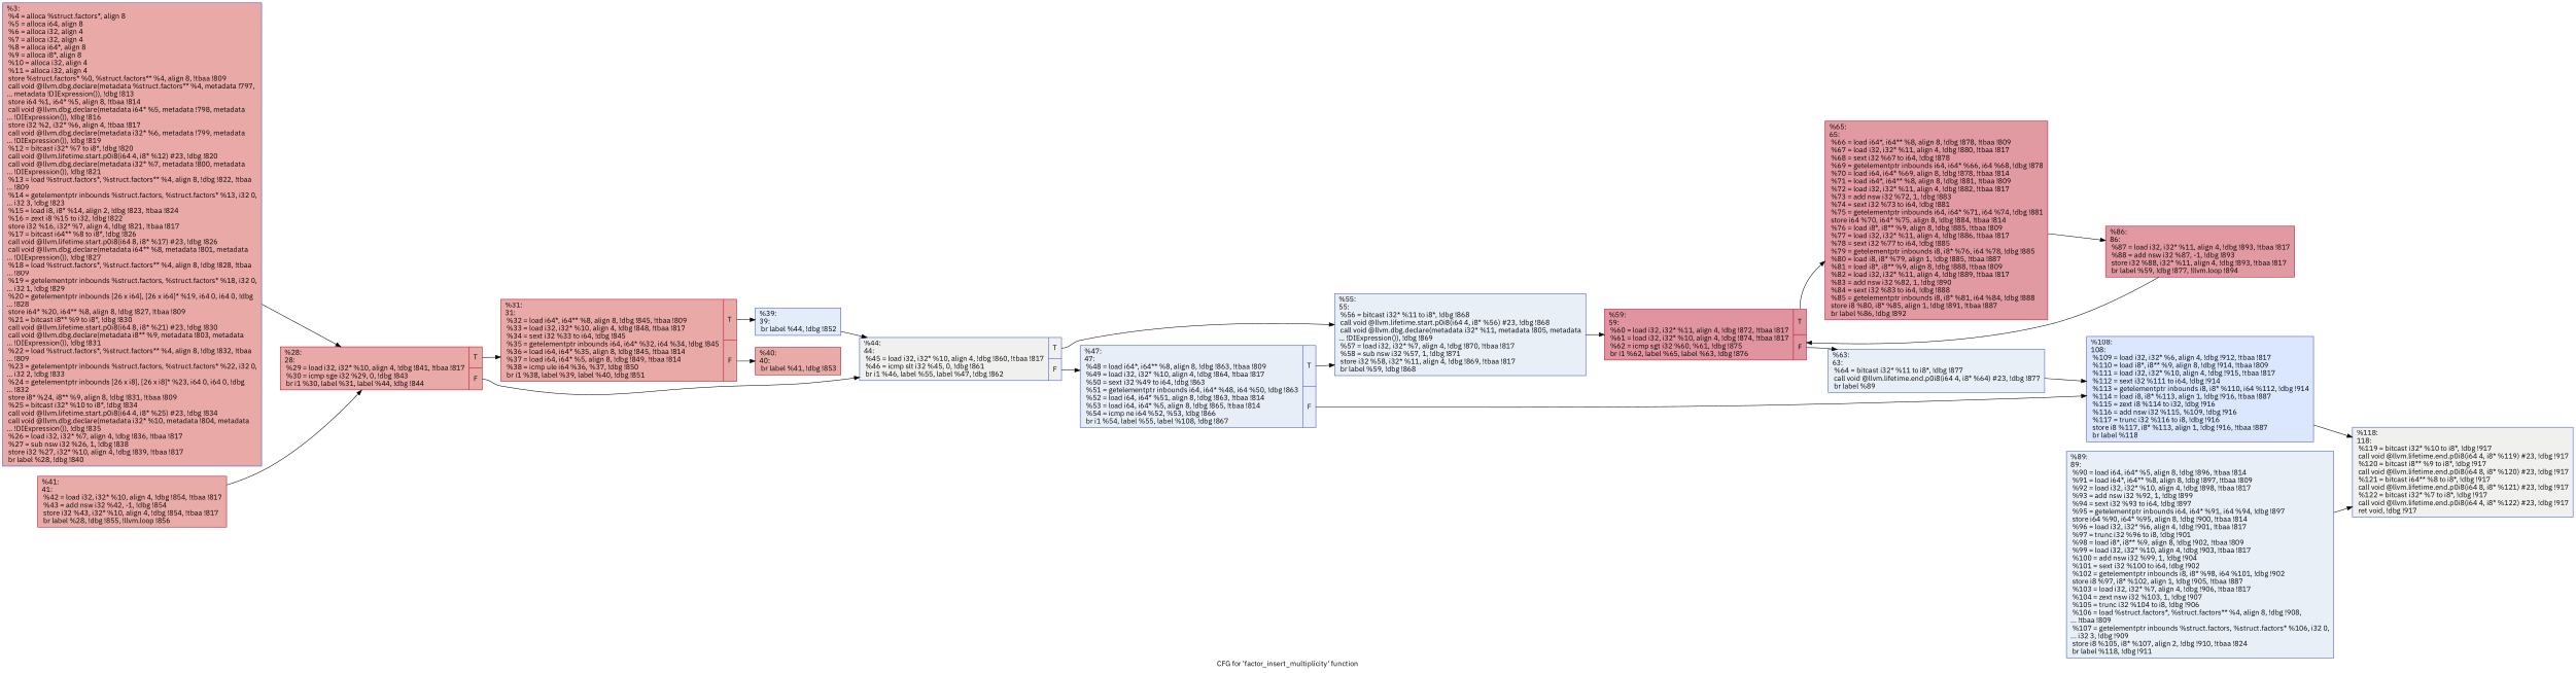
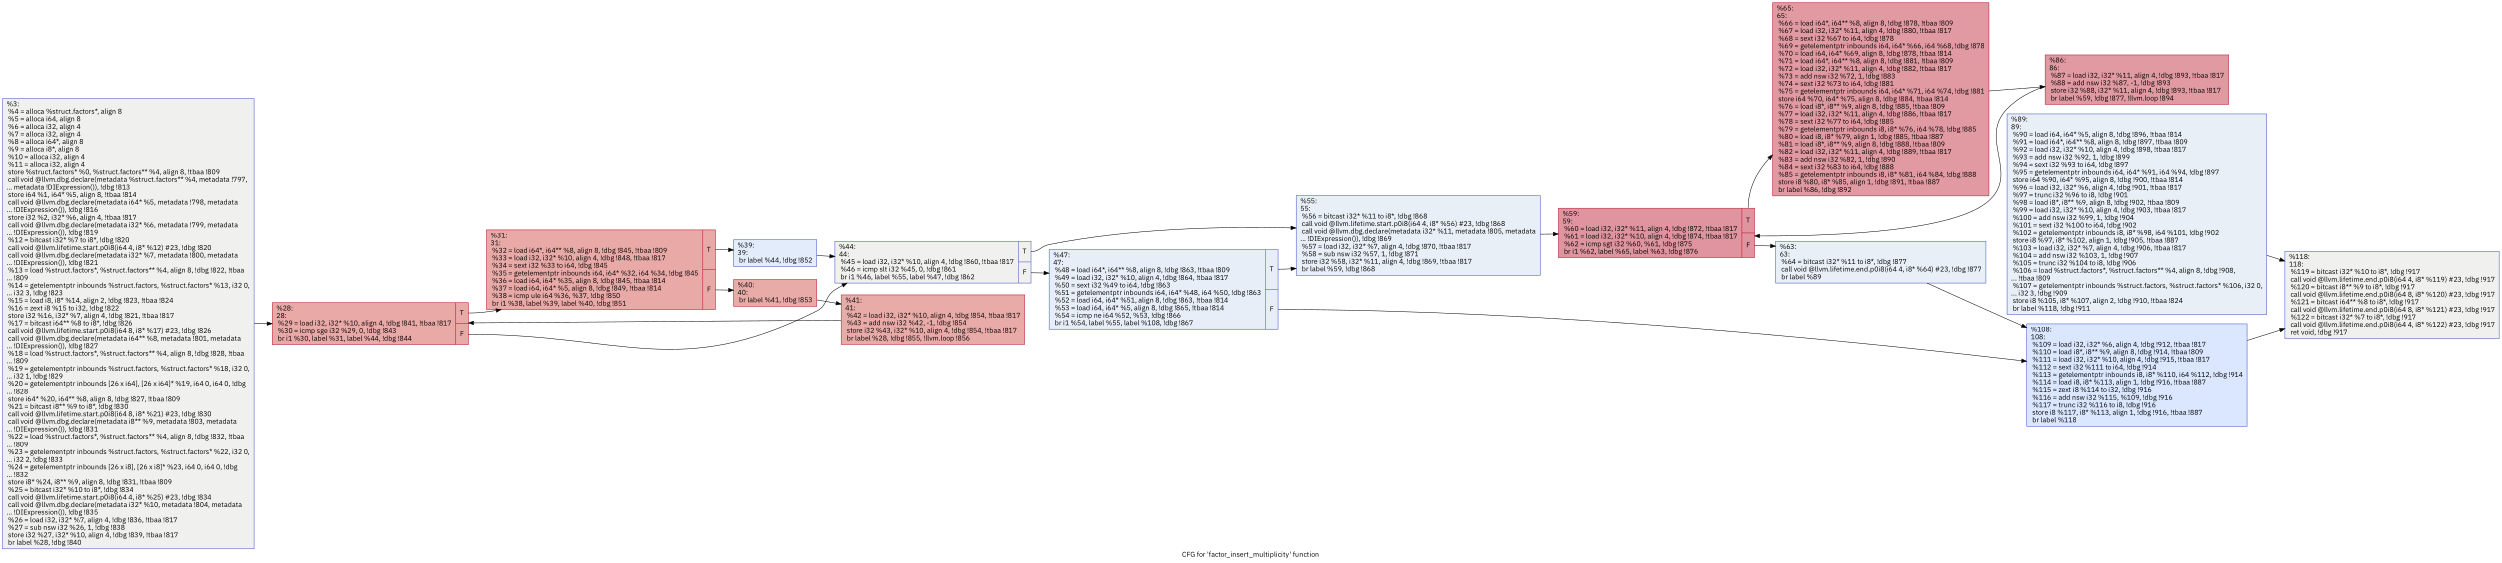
  digraph {
    fontname="IBM Plex Sans"
    label="CFG for 'factor_insert_multiplicity' function"
    rankdir=LR
    node [color="#3d50c3ff" fillcolor="#dedcdb70" fontname="IBM Plex Sans" shape=record style=filled]
    edge [fontname="IBM Plex Sans"]
-   n1 [fillcolor="#ca3b3770" label="{%3:\l  %4 = alloca %struct.factors*, align 8\l  %5 = alloca i64, align 8\l  %6 = alloca i32, align 4\l  %7 = alloca i32, align 4\l  %8 = alloca i64*, align 8\l  %9 = alloca i8*, align 8\l  %10 = alloca i32, align 4\l  %11 = alloca i32, align 4\l  store %struct.factors* %0, %struct.factors** %4, align 8, !tbaa !809\l  call void @llvm.dbg.declare(metadata %struct.factors** %4, metadata !797,\l... metadata !DIExpression()), !dbg !813\l  store i64 %1, i64* %5, align 8, !tbaa !814\l  call void @llvm.dbg.declare(metadata i64* %5, metadata !798, metadata\l... !DIExpression()), !dbg !816\l  store i32 %2, i32* %6, align 4, !tbaa !817\l  call void @llvm.dbg.declare(metadata i32* %6, metadata !799, metadata\l... !DIExpression()), !dbg !819\l  %12 = bitcast i32* %7 to i8*, !dbg !820\l  call void @llvm.lifetime.start.p0i8(i64 4, i8* %12) #23, !dbg !820\l  call void @llvm.dbg.declare(metadata i32* %7, metadata !800, metadata\l... !DIExpression()), !dbg !821\l  %13 = load %struct.factors*, %struct.factors** %4, align 8, !dbg !822, !tbaa\l... !809\l  %14 = getelementptr inbounds %struct.factors, %struct.factors* %13, i32 0,\l... i32 3, !dbg !823\l  %15 = load i8, i8* %14, align 2, !dbg !823, !tbaa !824\l  %16 = zext i8 %15 to i32, !dbg !822\l  store i32 %16, i32* %7, align 4, !dbg !821, !tbaa !817\l  %17 = bitcast i64** %8 to i8*, !dbg !826\l  call void @llvm.lifetime.start.p0i8(i64 8, i8* %17) #23, !dbg !826\l  call void @llvm.dbg.declare(metadata i64** %8, metadata !801, metadata\l... !DIExpression()), !dbg !827\l  %18 = load %struct.factors*, %struct.factors** %4, align 8, !dbg !828, !tbaa\l... !809\l  %19 = getelementptr inbounds %struct.factors, %struct.factors* %18, i32 0,\l... i32 1, !dbg !829\l  %20 = getelementptr inbounds [26 x i64], [26 x i64]* %19, i64 0, i64 0, !dbg\l... !828\l  store i64* %20, i64** %8, align 8, !dbg !827, !tbaa !809\l  %21 = bitcast i8** %9 to i8*, !dbg !830\l  call void @llvm.lifetime.start.p0i8(i64 8, i8* %21) #23, !dbg !830\l  call void @llvm.dbg.declare(metadata i8** %9, metadata !803, metadata\l... !DIExpression()), !dbg !831\l  %22 = load %struct.factors*, %struct.factors** %4, align 8, !dbg !832, !tbaa\l... !809\l  %23 = getelementptr inbounds %struct.factors, %struct.factors* %22, i32 0,\l... i32 2, !dbg !833\l  %24 = getelementptr inbounds [26 x i8], [26 x i8]* %23, i64 0, i64 0, !dbg\l... !832\l  store i8* %24, i8** %9, align 8, !dbg !831, !tbaa !809\l  %25 = bitcast i32* %10 to i8*, !dbg !834\l  call void @llvm.lifetime.start.p0i8(i64 4, i8* %25) #23, !dbg !834\l  call void @llvm.dbg.declare(metadata i32* %10, metadata !804, metadata\l... !DIExpression()), !dbg !835\l  %26 = load i32, i32* %7, align 4, !dbg !836, !tbaa !817\l  %27 = sub nsw i32 %26, 1, !dbg !838\l  store i32 %27, i32* %10, align 4, !dbg !839, !tbaa !817\l  br label %28, !dbg !840\l}"]
+   n1 [label="{%3:\l  %4 = alloca %struct.factors*, align 8\l  %5 = alloca i64, align 8\l  %6 = alloca i32, align 4\l  %7 = alloca i32, align 4\l  %8 = alloca i64*, align 8\l  %9 = alloca i8*, align 8\l  %10 = alloca i32, align 4\l  %11 = alloca i32, align 4\l  store %struct.factors* %0, %struct.factors** %4, align 8, !tbaa !809\l  call void @llvm.dbg.declare(metadata %struct.factors** %4, metadata !797,\l... metadata !DIExpression()), !dbg !813\l  store i64 %1, i64* %5, align 8, !tbaa !814\l  call void @llvm.dbg.declare(metadata i64* %5, metadata !798, metadata\l... !DIExpression()), !dbg !816\l  store i32 %2, i32* %6, align 4, !tbaa !817\l  call void @llvm.dbg.declare(metadata i32* %6, metadata !799, metadata\l... !DIExpression()), !dbg !819\l  %12 = bitcast i32* %7 to i8*, !dbg !820\l  call void @llvm.lifetime.start.p0i8(i64 4, i8* %12) #23, !dbg !820\l  call void @llvm.dbg.declare(metadata i32* %7, metadata !800, metadata\l... !DIExpression()), !dbg !821\l  %13 = load %struct.factors*, %struct.factors** %4, align 8, !dbg !822, !tbaa\l... !809\l  %14 = getelementptr inbounds %struct.factors, %struct.factors* %13, i32 0,\l... i32 3, !dbg !823\l  %15 = load i8, i8* %14, align 2, !dbg !823, !tbaa !824\l  %16 = zext i8 %15 to i32, !dbg !822\l  store i32 %16, i32* %7, align 4, !dbg !821, !tbaa !817\l  %17 = bitcast i64** %8 to i8*, !dbg !826\l  call void @llvm.lifetime.start.p0i8(i64 8, i8* %17) #23, !dbg !826\l  call void @llvm.dbg.declare(metadata i64** %8, metadata !801, metadata\l... !DIExpression()), !dbg !827\l  %18 = load %struct.factors*, %struct.factors** %4, align 8, !dbg !828, !tbaa\l... !809\l  %19 = getelementptr inbounds %struct.factors, %struct.factors* %18, i32 0,\l... i32 1, !dbg !829\l  %20 = getelementptr inbounds [26 x i64], [26 x i64]* %19, i64 0, i64 0, !dbg\l... !828\l  store i64* %20, i64** %8, align 8, !dbg !827, !tbaa !809\l  %21 = bitcast i8** %9 to i8*, !dbg !830\l  call void @llvm.lifetime.start.p0i8(i64 8, i8* %21) #23, !dbg !830\l  call void @llvm.dbg.declare(metadata i8** %9, metadata !803, metadata\l... !DIExpression()), !dbg !831\l  %22 = load %struct.factors*, %struct.factors** %4, align 8, !dbg !832, !tbaa\l... !809\l  %23 = getelementptr inbounds %struct.factors, %struct.factors* %22, i32 0,\l... i32 2, !dbg !833\l  %24 = getelementptr inbounds [26 x i8], [26 x i8]* %23, i64 0, i64 0, !dbg\l... !832\l  store i8* %24, i8** %9, align 8, !dbg !831, !tbaa !809\l  %25 = bitcast i32* %10 to i8*, !dbg !834\l  call void @llvm.lifetime.start.p0i8(i64 4, i8* %25) #23, !dbg !834\l  call void @llvm.dbg.declare(metadata i32* %10, metadata !804, metadata\l... !DIExpression()), !dbg !835\l  %26 = load i32, i32* %7, align 4, !dbg !836, !tbaa !817\l  %27 = sub nsw i32 %26, 1, !dbg !838\l  store i32 %27, i32* %10, align 4, !dbg !839, !tbaa !817\l  br label %28, !dbg !840\l}"]
    n2 [color="#b70d28ff" fillcolor="#ca3b3770" label="{%28:\l28:                                               \l  %29 = load i32, i32* %10, align 4, !dbg !841, !tbaa !817\l  %30 = icmp sge i32 %29, 0, !dbg !843\l  br i1 %30, label %31, label %44, !dbg !844\l|{<s0>T|<s1>F}}"]
    n3 [color="#b70d28ff" fillcolor="#ca3b3770" label="{%31:\l31:                                               \l  %32 = load i64*, i64** %8, align 8, !dbg !845, !tbaa !809\l  %33 = load i32, i32* %10, align 4, !dbg !848, !tbaa !817\l  %34 = sext i32 %33 to i64, !dbg !845\l  %35 = getelementptr inbounds i64, i64* %32, i64 %34, !dbg !845\l  %36 = load i64, i64* %35, align 8, !dbg !845, !tbaa !814\l  %37 = load i64, i64* %5, align 8, !dbg !849, !tbaa !814\l  %38 = icmp ule i64 %36, %37, !dbg !850\l  br i1 %38, label %39, label %40, !dbg !851\l|{<s0>T|<s1>F}}"]
    n4 [label="{%44:\l44:                                               \l  %45 = load i32, i32* %10, align 4, !dbg !860, !tbaa !817\l  %46 = icmp slt i32 %45, 0, !dbg !861\l  br i1 %46, label %55, label %47, !dbg !862\l|{<s0>T|<s1>F}}"]
    n5 [fillcolor="#bfd3f670" label="{%39:\l39:                                               \l  br label %44, !dbg !852\l}"]
    n6 [color="#b70d28ff" fillcolor="#cc403a70" label="{%40:\l40:                                               \l  br label %41, !dbg !853\l}"]
    n7 [fillcolor="#cedaeb70" label="{%55:\l55:                                               \l  %56 = bitcast i32* %11 to i8*, !dbg !868\l  call void @llvm.lifetime.start.p0i8(i64 4, i8* %56) #23, !dbg !868\l  call void @llvm.dbg.declare(metadata i32* %11, metadata !805, metadata\l... !DIExpression()), !dbg !869\l  %57 = load i32, i32* %7, align 4, !dbg !870, !tbaa !817\l  %58 = sub nsw i32 %57, 1, !dbg !871\l  store i32 %58, i32* %11, align 4, !dbg !869, !tbaa !817\l  br label %59, !dbg !868\l}"]
    n8 [fillcolor="#cbd8ee70" label="{%47:\l47:                                               \l  %48 = load i64*, i64** %8, align 8, !dbg !863, !tbaa !809\l  %49 = load i32, i32* %10, align 4, !dbg !864, !tbaa !817\l  %50 = sext i32 %49 to i64, !dbg !863\l  %51 = getelementptr inbounds i64, i64* %48, i64 %50, !dbg !863\l  %52 = load i64, i64* %51, align 8, !dbg !863, !tbaa !814\l  %53 = load i64, i64* %5, align 8, !dbg !865, !tbaa !814\l  %54 = icmp ne i64 %52, %53, !dbg !866\l  br i1 %54, label %55, label %108, !dbg !867\l|{<s0>T|<s1>F}}"]
    n9 [color="#b70d28ff" fillcolor="#cc403a70" label="{%41:\l41:                                               \l  %42 = load i32, i32* %10, align 4, !dbg !854, !tbaa !817\l  %43 = add nsw i32 %42, -1, !dbg !854\l  store i32 %43, i32* %10, align 4, !dbg !854, !tbaa !817\l  br label %28, !dbg !855, !llvm.loop !856\l}"]
    n10 [color="#b70d28ff" fillcolor="#b70d2870" label="{%59:\l59:                                               \l  %60 = load i32, i32* %11, align 4, !dbg !872, !tbaa !817\l  %61 = load i32, i32* %10, align 4, !dbg !874, !tbaa !817\l  %62 = icmp sgt i32 %60, %61, !dbg !875\l  br i1 %62, label %65, label %63, !dbg !876\l|{<s0>T|<s1>F}}"]
    n11 [fillcolor="#abc8fd70" label="{%108:\l108:                                              \l  %109 = load i32, i32* %6, align 4, !dbg !912, !tbaa !817\l  %110 = load i8*, i8** %9, align 8, !dbg !914, !tbaa !809\l  %111 = load i32, i32* %10, align 4, !dbg !915, !tbaa !817\l  %112 = sext i32 %111 to i64, !dbg !914\l  %113 = getelementptr inbounds i8, i8* %110, i64 %112, !dbg !914\l  %114 = load i8, i8* %113, align 1, !dbg !916, !tbaa !887\l  %115 = zext i8 %114 to i32, !dbg !916\l  %116 = add nsw i32 %115, %109, !dbg !916\l  %117 = trunc i32 %116 to i8, !dbg !916\l  store i8 %117, i8* %113, align 1, !dbg !916, !tbaa !887\l  br label %118\l}"]
    n12 [color="#b70d28ff" fillcolor="#bb1b2c70" label="{%65:\l65:                                               \l  %66 = load i64*, i64** %8, align 8, !dbg !878, !tbaa !809\l  %67 = load i32, i32* %11, align 4, !dbg !880, !tbaa !817\l  %68 = sext i32 %67 to i64, !dbg !878\l  %69 = getelementptr inbounds i64, i64* %66, i64 %68, !dbg !878\l  %70 = load i64, i64* %69, align 8, !dbg !878, !tbaa !814\l  %71 = load i64*, i64** %8, align 8, !dbg !881, !tbaa !809\l  %72 = load i32, i32* %11, align 4, !dbg !882, !tbaa !817\l  %73 = add nsw i32 %72, 1, !dbg !883\l  %74 = sext i32 %73 to i64, !dbg !881\l  %75 = getelementptr inbounds i64, i64* %71, i64 %74, !dbg !881\l  store i64 %70, i64* %75, align 8, !dbg !884, !tbaa !814\l  %76 = load i8*, i8** %9, align 8, !dbg !885, !tbaa !809\l  %77 = load i32, i32* %11, align 4, !dbg !886, !tbaa !817\l  %78 = sext i32 %77 to i64, !dbg !885\l  %79 = getelementptr inbounds i8, i8* %76, i64 %78, !dbg !885\l  %80 = load i8, i8* %79, align 1, !dbg !885, !tbaa !887\l  %81 = load i8*, i8** %9, align 8, !dbg !888, !tbaa !809\l  %82 = load i32, i32* %11, align 4, !dbg !889, !tbaa !817\l  %83 = add nsw i32 %82, 1, !dbg !890\l  %84 = sext i32 %83 to i64, !dbg !888\l  %85 = getelementptr inbounds i8, i8* %81, i64 %84, !dbg !888\l  store i8 %80, i8* %85, align 1, !dbg !891, !tbaa !887\l  br label %86, !dbg !892\l}"]
    n13 [fillcolor="#cedaeb70" label="{%63:\l63:                                               \l  %64 = bitcast i32* %11 to i8*, !dbg !877\l  call void @llvm.lifetime.end.p0i8(i64 4, i8* %64) #23, !dbg !877\l  br label %89\l}"]
    n14 [label="{%118:\l118:                                              \l  %119 = bitcast i32* %10 to i8*, !dbg !917\l  call void @llvm.lifetime.end.p0i8(i64 4, i8* %119) #23, !dbg !917\l  %120 = bitcast i8** %9 to i8*, !dbg !917\l  call void @llvm.lifetime.end.p0i8(i64 8, i8* %120) #23, !dbg !917\l  %121 = bitcast i64** %8 to i8*, !dbg !917\l  call void @llvm.lifetime.end.p0i8(i64 8, i8* %121) #23, !dbg !917\l  %122 = bitcast i32* %7 to i8*, !dbg !917\l  call void @llvm.lifetime.end.p0i8(i64 4, i8* %122) #23, !dbg !917\l  ret void, !dbg !917\l}"]
    n15 [color="#b70d28ff" fillcolor="#bb1b2c70" label="{%86:\l86:                                               \l  %87 = load i32, i32* %11, align 4, !dbg !893, !tbaa !817\l  %88 = add nsw i32 %87, -1, !dbg !893\l  store i32 %88, i32* %11, align 4, !dbg !893, !tbaa !817\l  br label %59, !dbg !877, !llvm.loop !894\l}"]
-   n16 [fillcolor="#cedaeb70" label="{%89:\l89:                                               \l  %90 = load i64, i64* %5, align 8, !dbg !896, !tbaa !814\l  %91 = load i64*, i64** %8, align 8, !dbg !897, !tbaa !809\l  %92 = load i32, i32* %10, align 4, !dbg !898, !tbaa !817\l  %93 = add nsw i32 %92, 1, !dbg !899\l  %94 = sext i32 %93 to i64, !dbg !897\l  %95 = getelementptr inbounds i64, i64* %91, i64 %94, !dbg !897\l  store i64 %90, i64* %95, align 8, !dbg !900, !tbaa !814\l  %96 = load i32, i32* %6, align 4, !dbg !901, !tbaa !817\l  %97 = trunc i32 %96 to i8, !dbg !901\l  %98 = load i8*, i8** %9, align 8, !dbg !902, !tbaa !809\l  %99 = load i32, i32* %10, align 4, !dbg !903, !tbaa !817\l  %100 = add nsw i32 %99, 1, !dbg !904\l  %101 = sext i32 %100 to i64, !dbg !902\l  %102 = getelementptr inbounds i8, i8* %98, i64 %101, !dbg !902\l  store i8 %97, i8* %102, align 1, !dbg !905, !tbaa !887\l  %103 = load i32, i32* %7, align 4, !dbg !906, !tbaa !817\l  %104 = zext nsw i32 %103, 1, !dbg !907\l  %105 = trunc i32 %104 to i8, !dbg !906\l  %106 = load %struct.factors*, %struct.factors** %4, align 8, !dbg !908,\l... !tbaa !809\l  %107 = getelementptr inbounds %struct.factors, %struct.factors* %106, i32 0,\l... i32 3, !dbg !909\l  store i8 %105, i8* %107, align 2, !dbg !910, !tbaa !824\l  br label %118, !dbg !911\l}"]
+   n16 [fillcolor="#cedaeb70" label="{%89:\l89:                                               \l  %90 = load i64, i64* %5, align 8, !dbg !896, !tbaa !814\l  %91 = load i64*, i64** %8, align 8, !dbg !897, !tbaa !809\l  %92 = load i32, i32* %10, align 4, !dbg !898, !tbaa !817\l  %93 = add nsw i32 %92, 1, !dbg !899\l  %94 = sext i32 %93 to i64, !dbg !897\l  %95 = getelementptr inbounds i64, i64* %91, i64 %94, !dbg !897\l  store i64 %90, i64* %95, align 8, !dbg !900, !tbaa !814\l  %96 = load i32, i32* %6, align 4, !dbg !901, !tbaa !817\l  %97 = trunc i32 %96 to i8, !dbg !901\l  %98 = load i8*, i8** %9, align 8, !dbg !902, !tbaa !809\l  %99 = load i32, i32* %10, align 4, !dbg !903, !tbaa !817\l  %100 = add nsw i32 %99, 1, !dbg !904\l  %101 = sext i32 %100 to i64, !dbg !902\l  %102 = getelementptr inbounds i8, i8* %98, i64 %101, !dbg !902\l  store i8 %97, i8* %102, align 1, !dbg !905, !tbaa !887\l  %103 = load i32, i32* %7, align 4, !dbg !906, !tbaa !817\l  %104 = add nsw i32 %103, 1, !dbg !907\l  %105 = trunc i32 %104 to i8, !dbg !906\l  %106 = load %struct.factors*, %struct.factors** %4, align 8, !dbg !908,\l... !tbaa !809\l  %107 = getelementptr inbounds %struct.factors, %struct.factors* %106, i32 0,\l... i32 3, !dbg !909\l  store i8 %105, i8* %107, align 2, !dbg !910, !tbaa !824\l  br label %118, !dbg !911\l}"]
    n1 -> n2
    n2 -> n3 [tailport=s0]
    n2 -> n4 [tailport=s1]
    n3 -> n5 [tailport=s0]
    n3 -> n6 [tailport=s1]
    n4 -> n7 [tailport=s0]
    n4 -> n8 [tailport=s1]
    n5 -> n4
+   n6 -> n9
    n7 -> n10
    n8 -> n7 [tailport=s0]
    n8 -> n11 [tailport=s1]
    n9 -> n2
    n10 -> n12 [tailport=s0]
    n10 -> n13 [tailport=s1]
    n11 -> n14
    n12 -> n15
    n13 -> n11
    n15 -> n10
    n16 -> n14
  }
